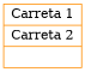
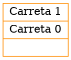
  digraph {
    rankdir=LR
-   n1 [label="<f0> Carreta 1 | <f1> Carreta 2 | <f2> " shape=record color=darkorange]
+   n1 [label="<f0> Carreta 1 | <f1> Carreta 0 | <f2> " shape=record color=darkorange]
  }
